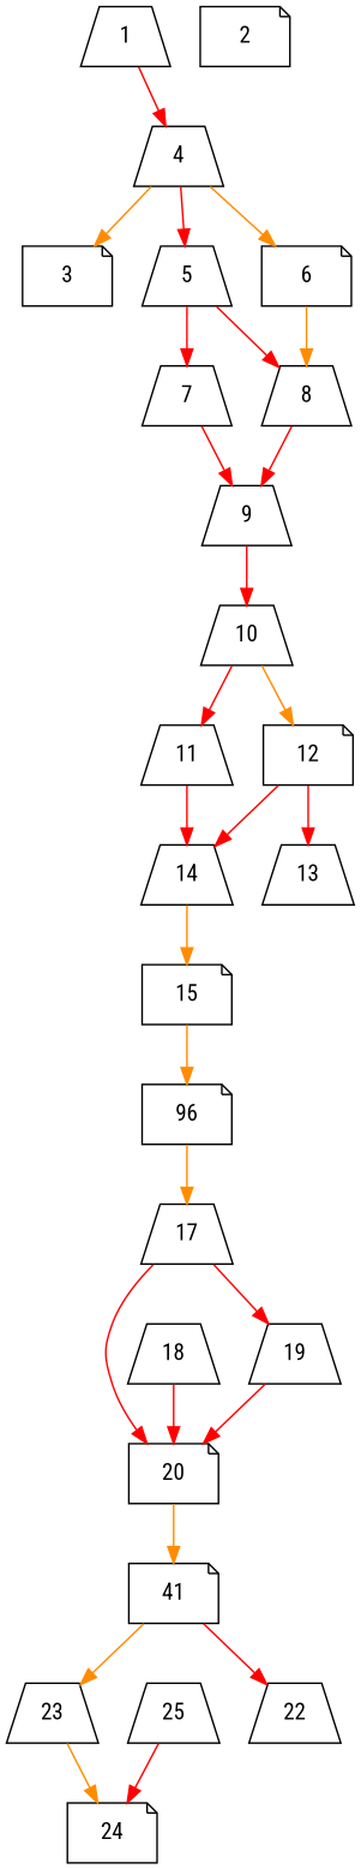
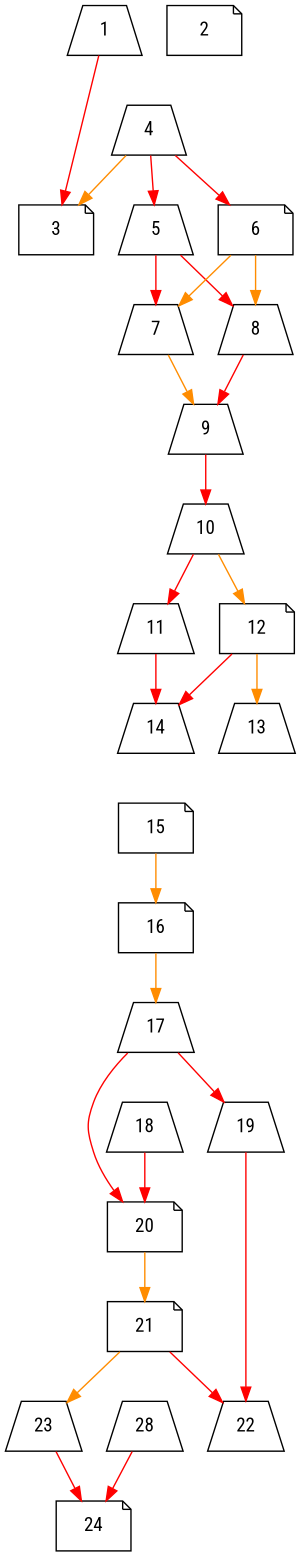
  digraph {
    fontname="Roboto Condensed"
    node [alpha=0.03 fontname="Roboto Condensed" shape=trapezium]
    edge [color=red fontname="Roboto Condensed"]
    1 [expect_size=26802176]
    3 [alpha=0.02 expect_size=6871040 shape=note]
    4 [alpha=0.06 expect_size=18076672]
    5 [alpha=0.08 expect_size=6064128]
    6 [alpha=0.02 expect_size=19105792 shape=note]
    2 [alpha=0.11 expect_size=14344192 shape=note]
    7 [alpha=0.15 expect_size=32392192]
    8 [alpha=0.20 expect_size=12628992]
    9 [expect_size=15267840]
    10 [alpha=0.08 expect_size=24261632]
    11 [alpha=0.14 expect_size=11175936]
    12 [alpha=0.10 expect_size=19200000 shape=note]
    14 [alpha=0.11 expect_size=49904640]
    13 [alpha=0.06 expect_size=45214720]
    15 [alpha=0.06 expect_size=15904768 shape=note]
-   16 [alpha=0.20 expect_size=35752960 shape=note label=96]
+   16 [alpha=0.20 expect_size=35752960 shape=note]
    17 [alpha=0.19 expect_size=41150464]
    19 [alpha=0.04 expect_size=28746752]
    20 [alpha=0.19 expect_size=34935808 shape=note]
    18 [alpha=0.04 expect_size=28795904]
-   21 [expect_size=7117824 shape=note label=41]
+   21 [expect_size=7117824 shape=note]
    22 [alpha=0.11 expect_size=40147968]
    23 [alpha=0.19 expect_size=16546816]
    24 [alpha=0.13 expect_size=31164416 shape=note]
-   25 [alpha=0.08 expect_size=9109504]
-   1 -> 4
+   25 [alpha=0.08 expect_size=9109504 label=28]
+   1 -> 3
    4 -> 3 [color=darkorange]
    4 -> 5
-   4 -> 6 [color=darkorange]
+   4 -> 6
    5 -> 7
    5 -> 8
+   6 -> 7 [color=darkorange]
    6 -> 8 [color=darkorange]
-   7 -> 9
+   7 -> 9 [color=darkorange]
    8 -> 9
    9 -> 10
    10 -> 11
    10 -> 12 [color=darkorange]
    11 -> 14
    12 -> 14
-   12 -> 13
-   14 -> 15 [color=darkorange]
+   12 -> 13 [color=darkorange]
    15 -> 16 [color=darkorange]
    16 -> 17 [color=darkorange]
    17 -> 19
    17 -> 20
-   19 -> 20
+   19 -> 22
    20 -> 21 [color=darkorange]
    18 -> 20
    21 -> 22
    21 -> 23 [color=darkorange]
-   23 -> 24 [color=darkorange]
+   23 -> 24
    25 -> 24
  }
